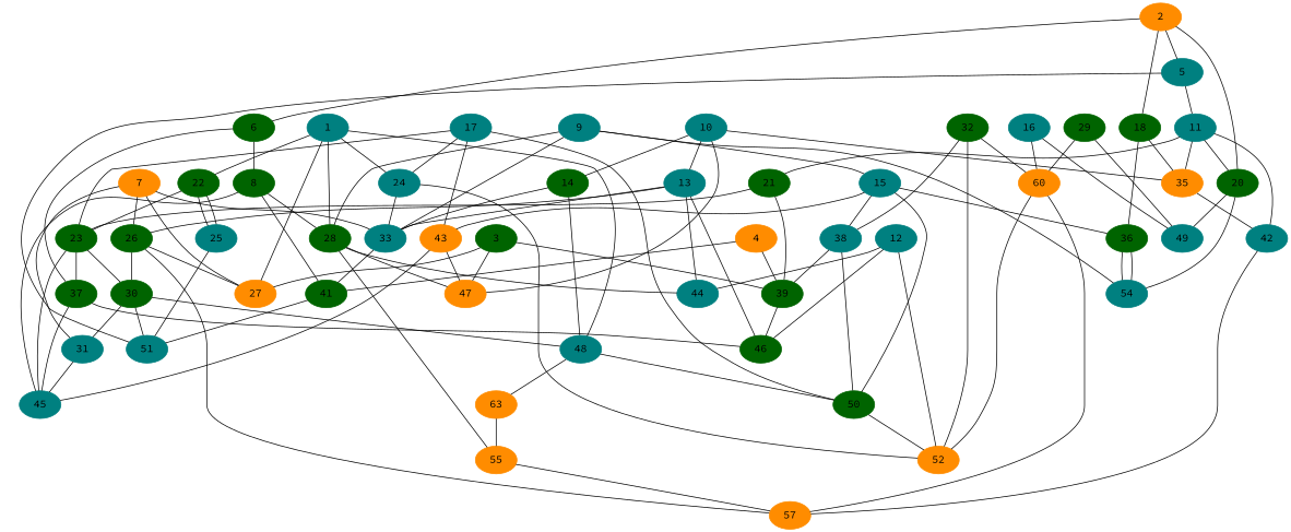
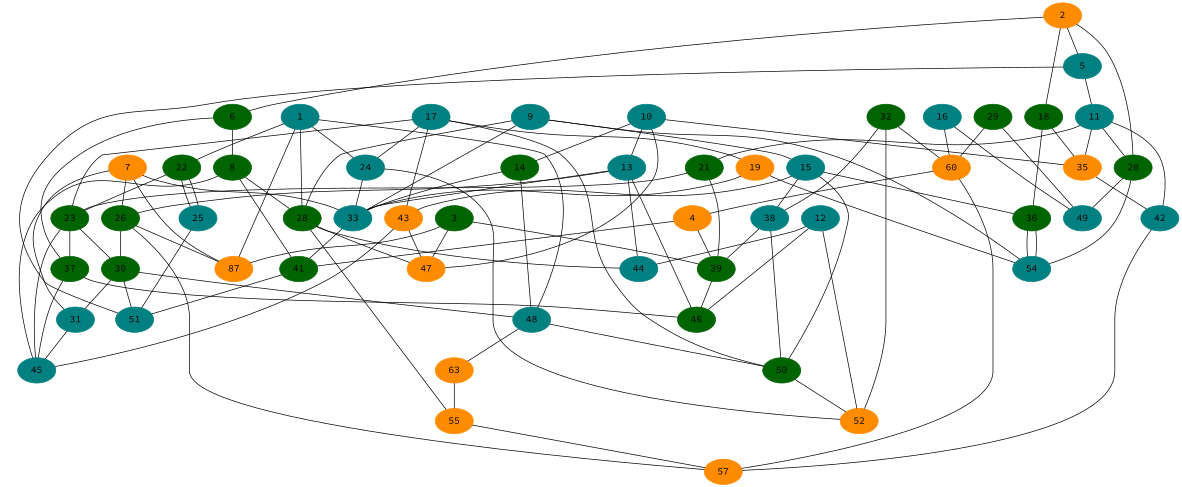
  graph {
    fontname="Source Code Pro"
    node [color=teal fontname="Source Code Pro" style=filled]
    edge [fontname="Source Code Pro"]
    22 [color=darkgreen]
    1
    24
-   27 [color=darkorange]
+   27 [color=darkorange label=87]
    28 [color=darkgreen]
    48
    23 [color=darkgreen]
    25
    33
    52 [color=darkorange]
    47 [color=darkorange]
    44
    55 [color=darkorange]
    50 [color=darkgreen]
    n15 [color=darkorange label=63]
    2 [color=darkorange]
    5
    6 [color=darkgreen]
    18 [color=darkgreen]
    20 [color=darkgreen]
    11
    51
    8 [color=darkgreen]
    37 [color=darkgreen]
    35 [color=darkorange]
    36 [color=darkgreen]
    54
    49
    3 [color=darkgreen]
    39 [color=darkgreen]
    46 [color=darkgreen]
    4 [color=darkorange]
    41 [color=darkgreen]
    21 [color=darkgreen]
    42
    45
    7 [color=darkorange]
    26 [color=darkgreen]
    31
    30 [color=darkgreen]
    n41 [color=darkorange label=57]
    9
    15
    38
    43 [color=darkorange]
    10
    13
    14 [color=darkgreen]
    12
    n50 [color=darkorange label=60]
    16
    17
+   19 [color=darkorange]
    29 [color=darkgreen]
    32 [color=darkgreen]
    22 -- 23
    22 -- 25
    22 -- 25
    1 -- 22
    1 -- 24
    1 -- 27
    1 -- 28
    1 -- 48
    24 -- 33
    24 -- 52
    28 -- 47
    28 -- 44
    28 -- 55
    48 -- 50
    48 -- n15
    23 -- 37
    23 -- 45
    23 -- 30
    25 -- 51
    33 -- 41
    55 -- n41
    50 -- 52
    n15 -- 55
    2 -- 5
    2 -- 6
    2 -- 18
    2 -- 20
    5 -- 11
    5 -- 51
    6 -- 8
    6 -- 37
    18 -- 35
    18 -- 36
    20 -- 54
    20 -- 49
    11 -- 20
    11 -- 35
    11 -- 21
    11 -- 42
    8 -- 28
    8 -- 41
    8 -- 45
    37 -- 46
    37 -- 45
    35 -- 42
    36 -- 54
    36 -- 54
    3 -- 27
    3 -- 47
    3 -- 39
    39 -- 46
    4 -- 39
    4 -- 41
    41 -- 51
    21 -- 23
    21 -- 39
    42 -- n41
    7 -- 27
    7 -- 33
    7 -- 26
    7 -- 31
    26 -- 27
    26 -- 30
    26 -- n41
    31 -- 45
    30 -- 48
    30 -- 51
    30 -- 31
    9 -- 28
    9 -- 33
    9 -- 54
    9 -- 15
    15 -- 50
    15 -- 36
    15 -- 38
    15 -- 43
    38 -- 50
    38 -- 39
    43 -- 47
    43 -- 45
    10 -- 47
    10 -- 35
    10 -- 13
    10 -- 14
    13 -- 33
    13 -- 44
    13 -- 46
    13 -- 26
    14 -- 48
    14 -- 33
    12 -- 52
    12 -- 44
    12 -- 46
-   n50 -- 52
+   n50 -- 4
    n50 -- n41
    16 -- 49
    16 -- n50
    17 -- 24
    17 -- 23
    17 -- 50
    17 -- 43
+   17 -- 19
+   19 -- 33
+   19 -- 54
    29 -- 49
    29 -- n50
    32 -- 52
    32 -- 38
    32 -- n50
  }
